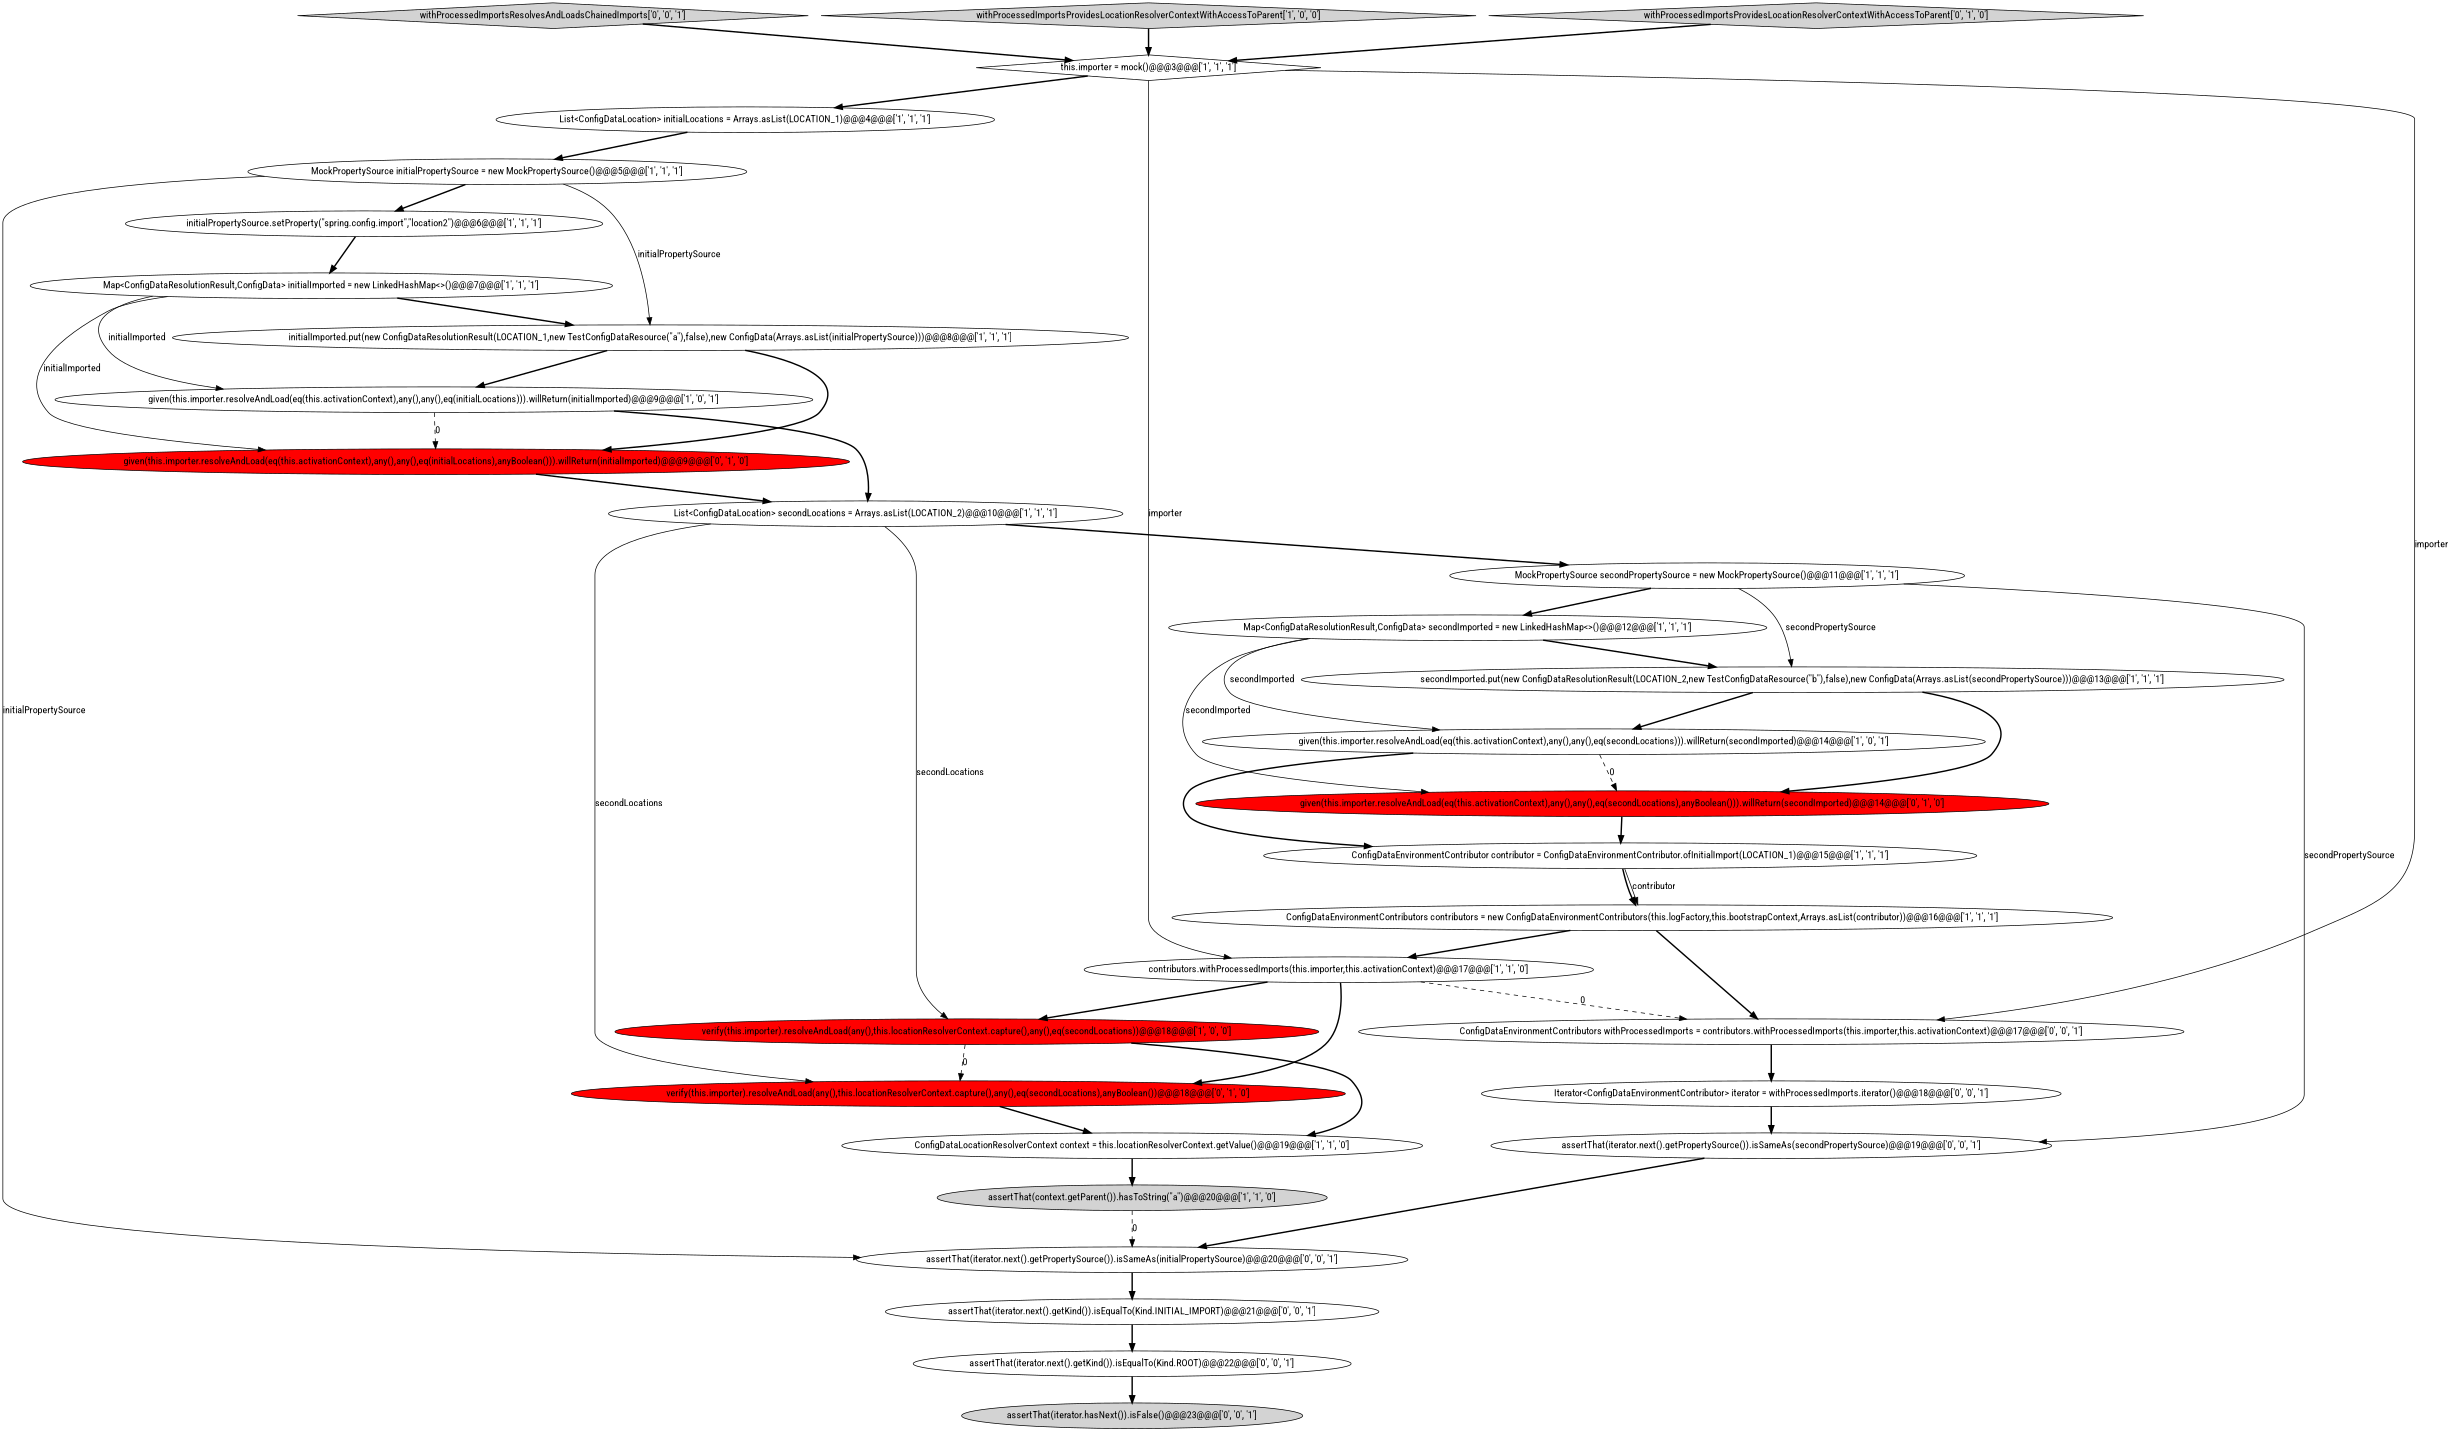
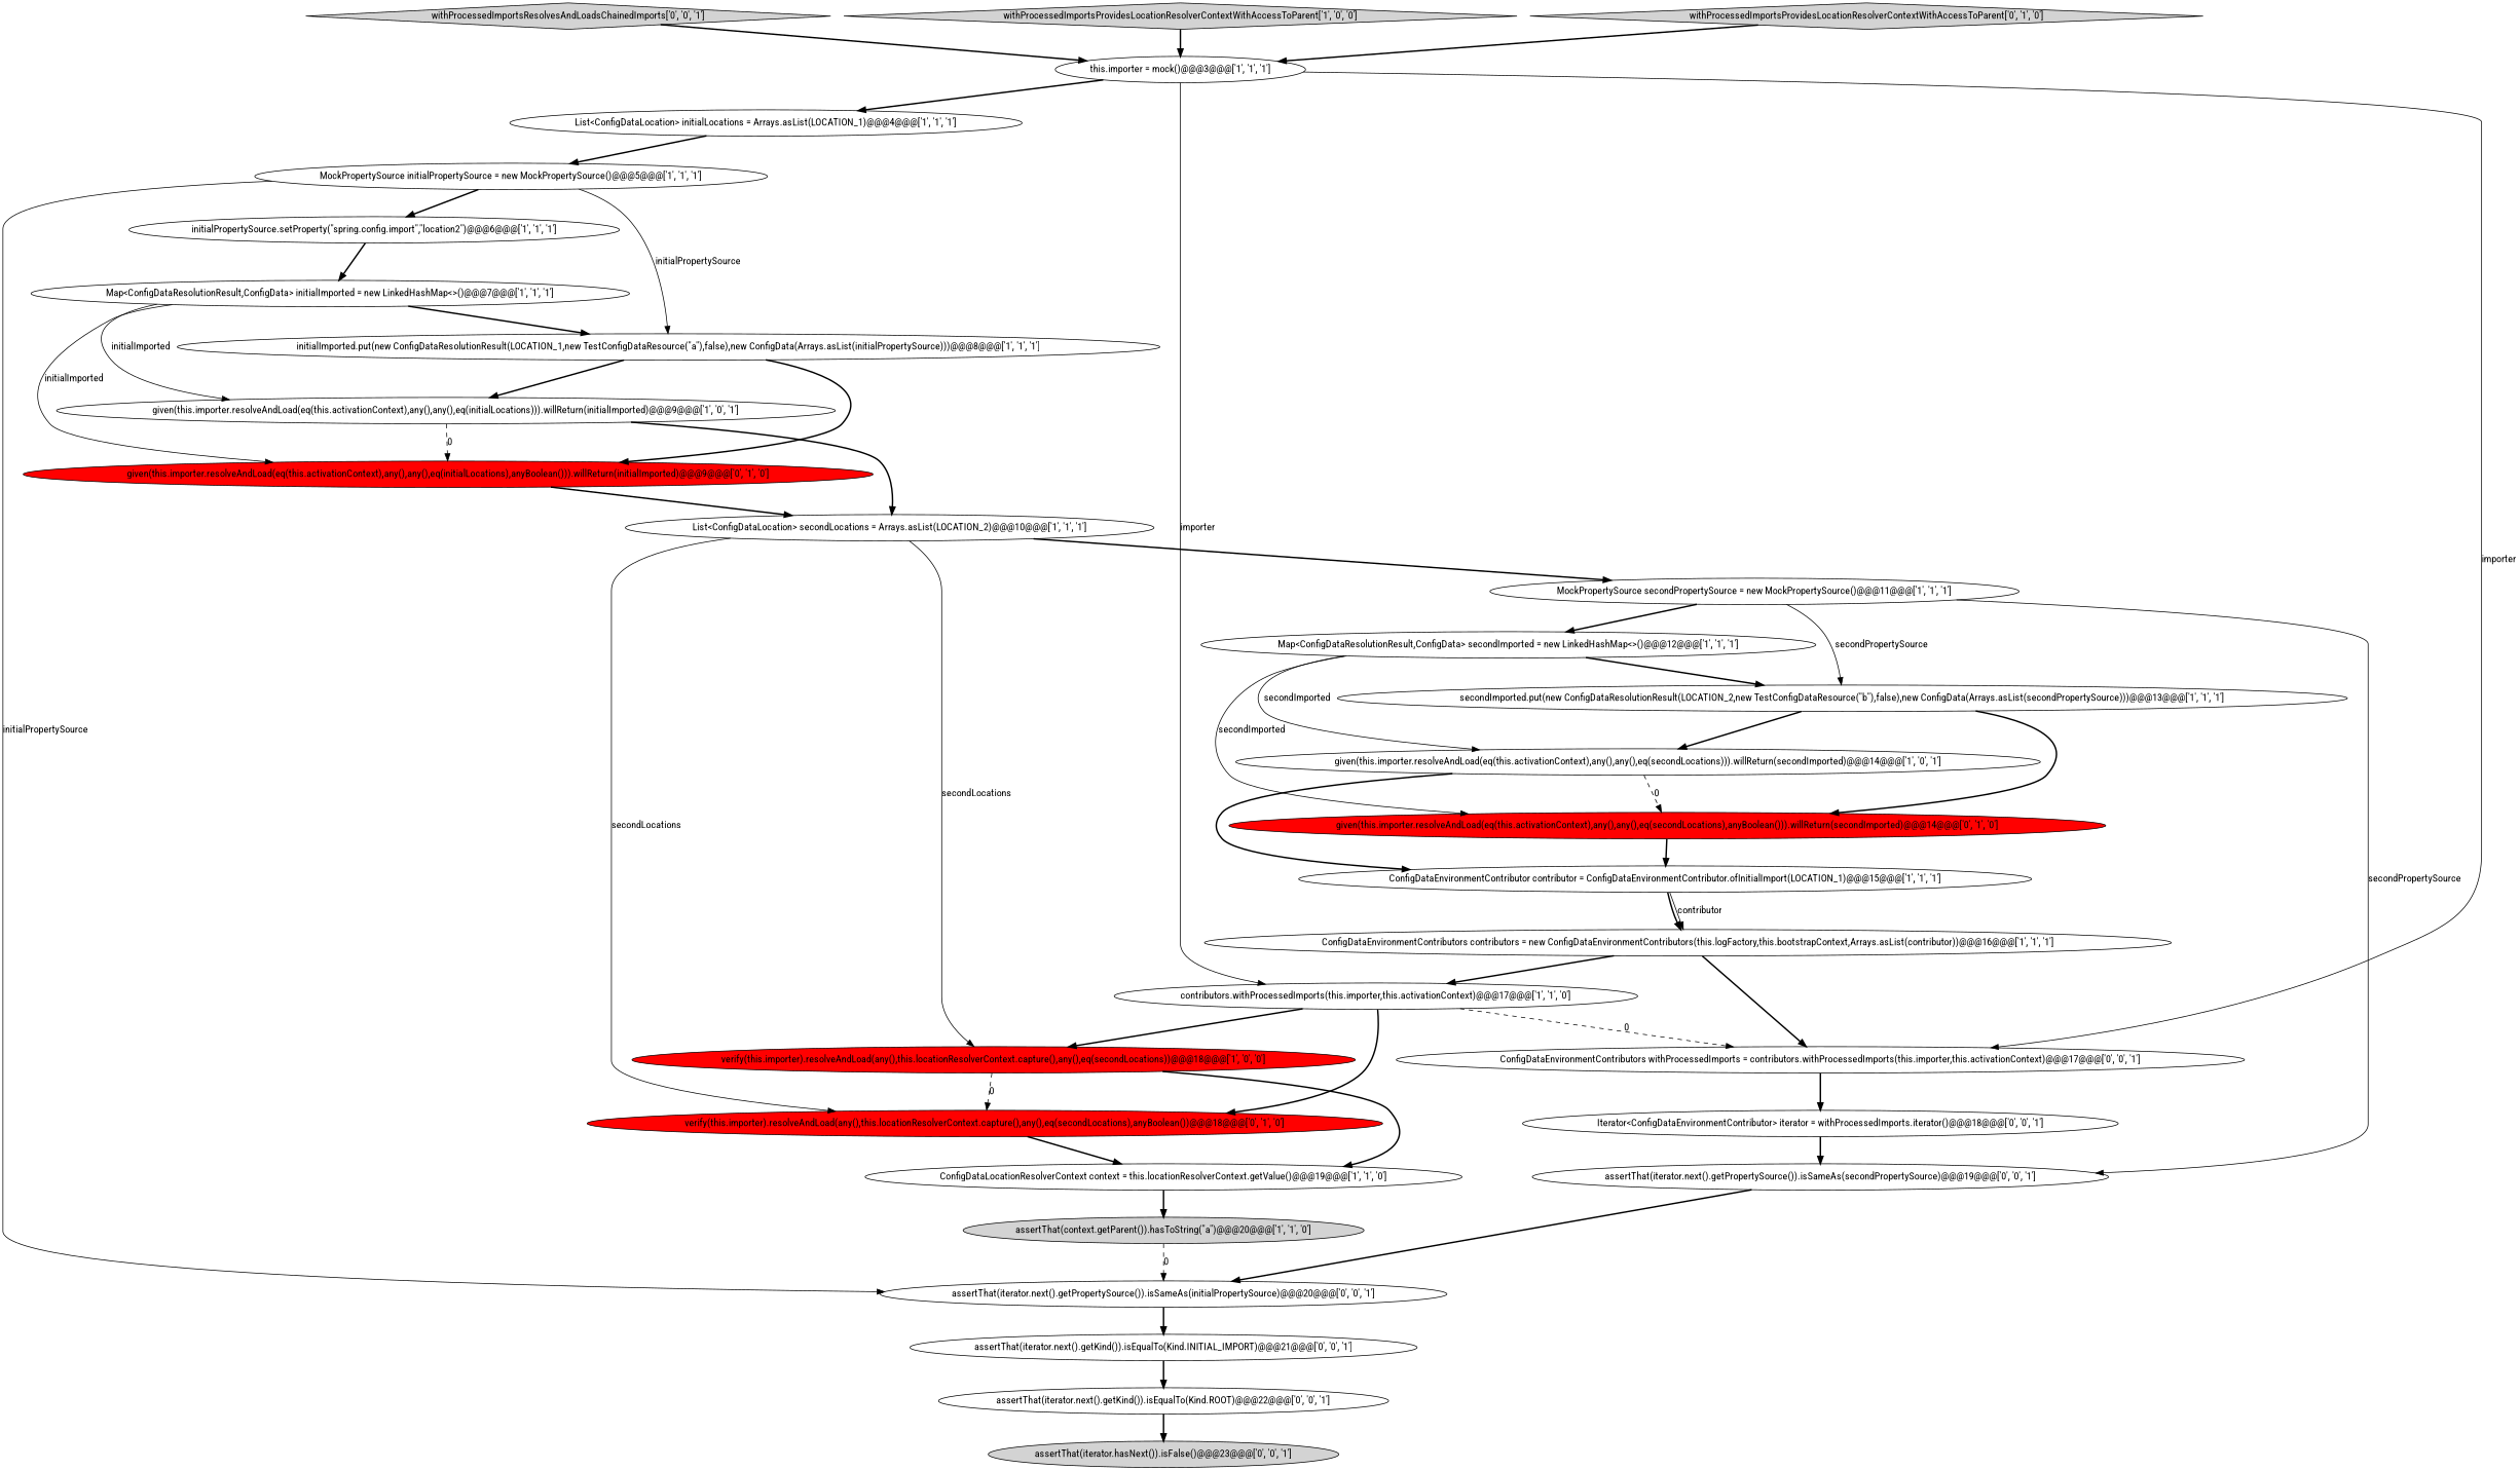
  digraph {
    fontname="Roboto Condensed"
    node [fillcolor=white shape=ellipse style=filled fontname="Roboto Condensed"]
    edge [style=bold fontname="Roboto Condensed"]
    n1 [label="contributors.withProcessedImports(this.importer,this.activationContext)@@@17@@@['1', '1', '0']"]
    n2 [label="ConfigDataEnvironmentContributors withProcessedImports = contributors.withProcessedImports(this.importer,this.activationContext)@@@17@@@['0', '0', '1']"]
    n3 [fillcolor=red label="verify(this.importer).resolveAndLoad(any(),this.locationResolverContext.capture(),any(),eq(secondLocations))@@@18@@@['1', '0', '0']"]
    n4 [fillcolor=red label="verify(this.importer).resolveAndLoad(any(),this.locationResolverContext.capture(),any(),eq(secondLocations),anyBoolean())@@@18@@@['0', '1', '0']"]
    n5 [fillcolor=lightgray label="withProcessedImportsResolvesAndLoadsChainedImports['0', '0', '1']" shape=diamond]
-   n6 [label="this.importer = mock()@@@3@@@['1', '1', '1']" shape=diamond]
+   n6 [label="this.importer = mock()@@@3@@@['1', '1', '1']"]
    n7 [fillcolor=red label="given(this.importer.resolveAndLoad(eq(this.activationContext),any(),any(),eq(initialLocations),anyBoolean())).willReturn(initialImported)@@@9@@@['0', '1', '0']"]
    n8 [label="List<ConfigDataLocation> secondLocations = Arrays.asList(LOCATION_2)@@@10@@@['1', '1', '1']"]
    n9 [label="Iterator<ConfigDataEnvironmentContributor> iterator = withProcessedImports.iterator()@@@18@@@['0', '0', '1']"]
    n10 [label="assertThat(iterator.next().getPropertySource()).isSameAs(secondPropertySource)@@@19@@@['0', '0', '1']"]
    n11 [fillcolor=lightgray label="assertThat(iterator.hasNext()).isFalse()@@@23@@@['0', '0', '1']"]
    n12 [label="Map<ConfigDataResolutionResult,ConfigData> initialImported = new LinkedHashMap<>()@@@7@@@['1', '1', '1']"]
    n13 [label="initialImported.put(new ConfigDataResolutionResult(LOCATION_1,new TestConfigDataResource(\"a\"),false),new ConfigData(Arrays.asList(initialPropertySource)))@@@8@@@['1', '1', '1']"]
    n14 [label="given(this.importer.resolveAndLoad(eq(this.activationContext),any(),any(),eq(initialLocations))).willReturn(initialImported)@@@9@@@['1', '0', '1']"]
    n15 [label="initialPropertySource.setProperty(\"spring.config.import\",\"location2\")@@@6@@@['1', '1', '1']"]
    n16 [label="ConfigDataLocationResolverContext context = this.locationResolverContext.getValue()@@@19@@@['1', '1', '0']"]
    n17 [fillcolor=lightgray label="assertThat(context.getParent()).hasToString(\"a\")@@@20@@@['1', '1', '0']"]
    n18 [label="assertThat(iterator.next().getPropertySource()).isSameAs(initialPropertySource)@@@20@@@['0', '0', '1']"]
    n19 [label="MockPropertySource secondPropertySource = new MockPropertySource()@@@11@@@['1', '1', '1']"]
    n20 [label="Map<ConfigDataResolutionResult,ConfigData> secondImported = new LinkedHashMap<>()@@@12@@@['1', '1', '1']"]
    n21 [label="secondImported.put(new ConfigDataResolutionResult(LOCATION_2,new TestConfigDataResource(\"b\"),false),new ConfigData(Arrays.asList(secondPropertySource)))@@@13@@@['1', '1', '1']"]
    n22 [label="MockPropertySource initialPropertySource = new MockPropertySource()@@@5@@@['1', '1', '1']"]
    n23 [label="assertThat(iterator.next().getKind()).isEqualTo(Kind.INITIAL_IMPORT)@@@21@@@['0', '0', '1']"]
    n24 [label="List<ConfigDataLocation> initialLocations = Arrays.asList(LOCATION_1)@@@4@@@['1', '1', '1']"]
    n25 [label="ConfigDataEnvironmentContributor contributor = ConfigDataEnvironmentContributor.ofInitialImport(LOCATION_1)@@@15@@@['1', '1', '1']"]
    n26 [label="ConfigDataEnvironmentContributors contributors = new ConfigDataEnvironmentContributors(this.logFactory,this.bootstrapContext,Arrays.asList(contributor))@@@16@@@['1', '1', '1']"]
    n27 [fillcolor=lightgray label="withProcessedImportsProvidesLocationResolverContextWithAccessToParent['1', '0', '0']" shape=diamond]
    n28 [fillcolor=lightgray label="withProcessedImportsProvidesLocationResolverContextWithAccessToParent['0', '1', '0']" shape=diamond]
    n29 [label="given(this.importer.resolveAndLoad(eq(this.activationContext),any(),any(),eq(secondLocations))).willReturn(secondImported)@@@14@@@['1', '0', '1']"]
    n30 [fillcolor=red label="given(this.importer.resolveAndLoad(eq(this.activationContext),any(),any(),eq(secondLocations),anyBoolean())).willReturn(secondImported)@@@14@@@['0', '1', '0']"]
    n31 [label="assertThat(iterator.next().getKind()).isEqualTo(Kind.ROOT)@@@22@@@['0', '0', '1']"]
    n1 -> n2 [label=0 style=dashed]
    n1 -> n3
    n1 -> n4
    n2 -> n9
    n3 -> n4 [label=0 style=dashed]
    n3 -> n16
    n4 -> n16
    n5 -> n6
    n6 -> n1 [label=importer style=solid]
    n6 -> n2 [label=importer style=solid]
    n6 -> n24
    n7 -> n8
    n8 -> n3 [label=secondLocations style=solid]
    n8 -> n4 [label=secondLocations style=solid]
    n8 -> n19
    n9 -> n10
    n10 -> n18
    n12 -> n7 [label=initialImported style=solid]
    n12 -> n13
    n12 -> n14 [label=initialImported style=solid]
    n13 -> n7
    n13 -> n14
    n14 -> n7 [label=0 style=dashed]
    n14 -> n8
    n15 -> n12
    n16 -> n17
    n17 -> n18 [label=0 style=dashed]
    n18 -> n23
    n19 -> n10 [label=secondPropertySource style=solid]
    n19 -> n20
    n19 -> n21 [label=secondPropertySource style=solid]
    n20 -> n21
    n20 -> n29 [label=secondImported style=solid]
    n20 -> n30 [label=secondImported style=solid]
    n21 -> n29
    n21 -> n30
    n22 -> n13 [label=initialPropertySource style=solid]
    n22 -> n15
    n22 -> n18 [label=initialPropertySource style=solid]
    n23 -> n31
    n24 -> n22
    n25 -> n26
    n25 -> n26 [label=contributor style=solid]
    n26 -> n1
    n26 -> n2
    n27 -> n6
    n28 -> n6
    n29 -> n25
    n29 -> n30 [label=0 style=dashed]
    n30 -> n25
    n31 -> n11
  }
